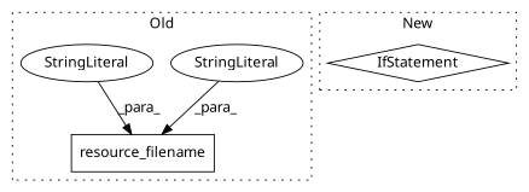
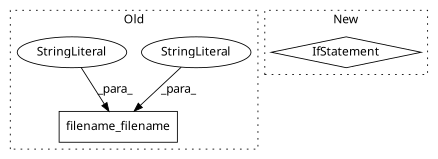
  digraph {
    fontname="Noto Sans"
    node [a=45 shape=ellipse fontname="Noto Sans"]
    edge [fontname="Noto Sans"]
-   n1 [a=32 l="18,1" label=resource_filename s="160,199" shape=box]
+   n1 [a=32 l="18,1" label=filename_filename s="160,199" shape=box]
    n2 [l=7 label=StringLiteral s=178]
    n3 [l=13 label=StringLiteral s=186]
    n4 [a=25 l="4,2" label=IfStatement s="805,831" shape=diamond]
    subgraph cluster_1 {
      label=Old
      style=dotted
      n1
      n2
      n3
    }
    subgraph cluster_2 {
      label=New
      style=dotted
      n4
    }
    n2 -> n1 [label=_para_]
    n3 -> n1 [label=_para_]
  }
